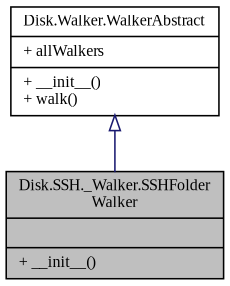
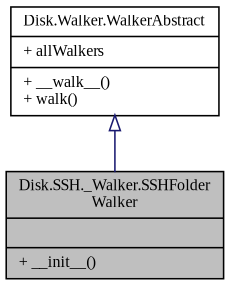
  digraph {
    fontname="Liberation Serif"
    node [color=black fontname="Liberation Serif" fontsize=10 shape=record]
    n1 [fillcolor=grey75 fontcolor=black height=0.2 label="{Disk.SSH._Walker.SSHFolder\lWalker\n||+ __init__()\l}" style=filled width=0.4]
-   n2 [height=0.2 label="{Disk.Walker.WalkerAbstract\n|+ allWalkers\l|+ __init__()\l+ walk()\l}" width=0.4]
+   n2 [height=0.2 label="{Disk.Walker.WalkerAbstract\n|+ allWalkers\l|+ __walk__()\l+ walk()\l}" width=0.4]
    n2 -> n1 [arrowtail=onormal color=midnightblue dir=back fontname="Liberation Serif" fontsize=10 labelfontname=Helvetica labelfontsize=10 style=solid]
  }
